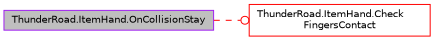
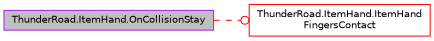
  digraph {
    rankdir=LR
    node [fontname=Helvetica fontsize=10 shape=record style=filled]
    n1 [color=purple fillcolor=grey75 fontcolor=black height=0.2 label="ThunderRoad.ItemHand.OnCollisionStay" width=0.4]
-   n2 [color=red fillcolor=white height=0.2 label="ThunderRoad.ItemHand.Check\lFingersContact" width=0.4]
+   n2 [color=red fillcolor=white height=0.2 label="ThunderRoad.ItemHand.ItemHand\lFingersContact" width=0.4]
    n1 -> n2 [color=red fontname=Helvetica fontsize=10 labelfontname=Helvetica labelfontsize=10 style=dashed arrowhead=odot]
  }
